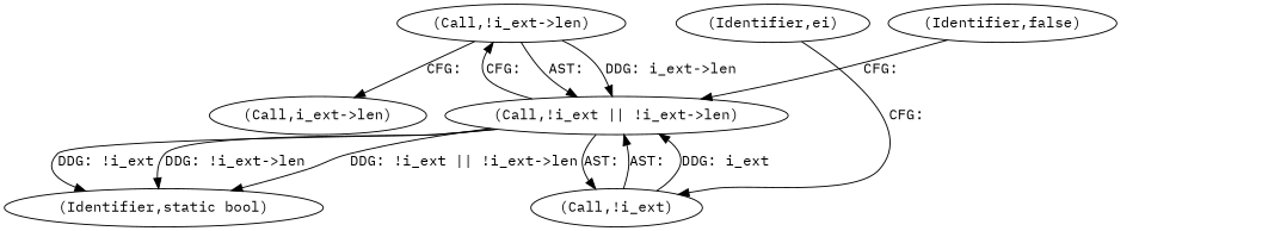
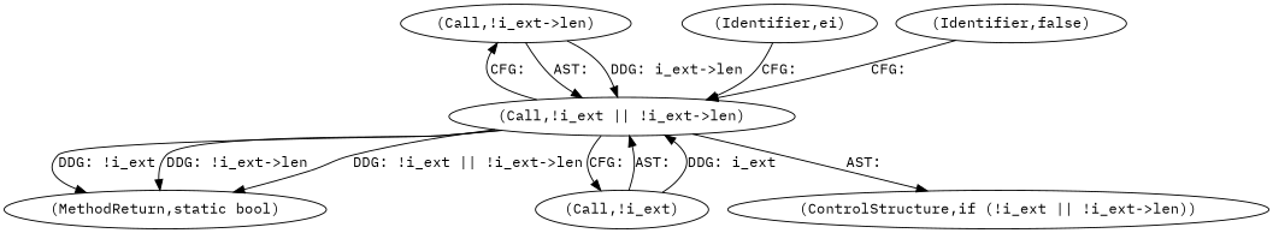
  digraph {
    fontname="IBM Plex Mono"
    node [fontname="IBM Plex Mono"]
    edge [fontname="IBM Plex Mono"]
    n1 [label="(Call,!i_ext->len)"]
    n2 [label="(Call,!i_ext || !i_ext->len)"]
-   n3 [label="(Call,i_ext->len)"]
-   n4 [label="(Identifier,static bool)"]
+   n4 [label="(MethodReturn,static bool)"]
    n5 [label="(Call,!i_ext)"]
+   n6 [label="(ControlStructure,if (!i_ext || !i_ext->len))"]
    n7 [label="(Identifier,ei)"]
    n8 [label="(Identifier,false)"]
    n1 -> n2 [label="AST: "]
    n1 -> n2 [label="DDG: i_ext->len"]
-   n1 -> n3 [label="CFG: "]
    n2 -> n1 [label="CFG: "]
    n2 -> n4 [label="DDG: !i_ext->len"]
    n2 -> n4 [label="DDG: !i_ext || !i_ext->len"]
    n2 -> n4 [label="DDG: !i_ext"]
-   n2 -> n5 [label="AST: "]
+   n2 -> n5 [label="CFG: "]
+   n2 -> n6 [label="AST: "]
    n5 -> n2 [label="AST: "]
    n5 -> n2 [label="DDG: i_ext"]
-   n7 -> n5 [label="CFG: "]
+   n7 -> n2 [label="CFG: "]
    n8 -> n2 [label="CFG: "]
  }
